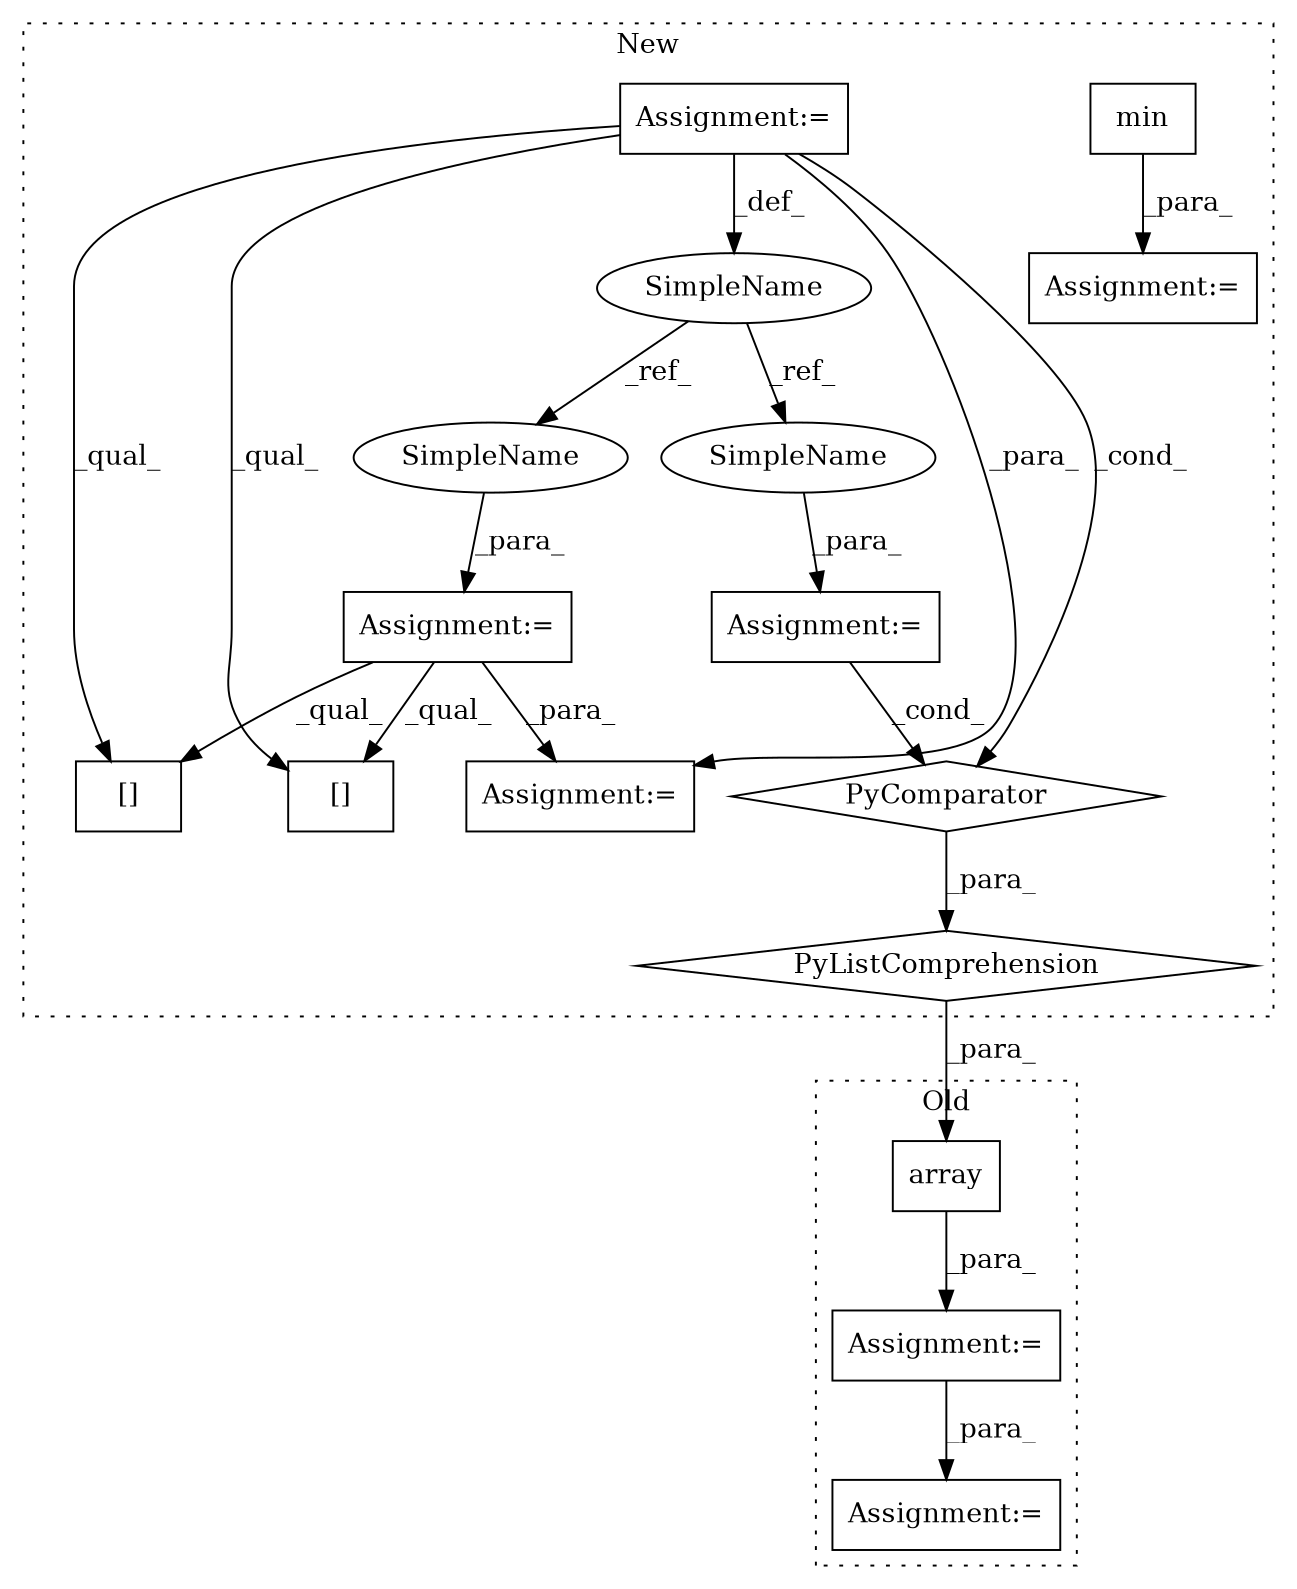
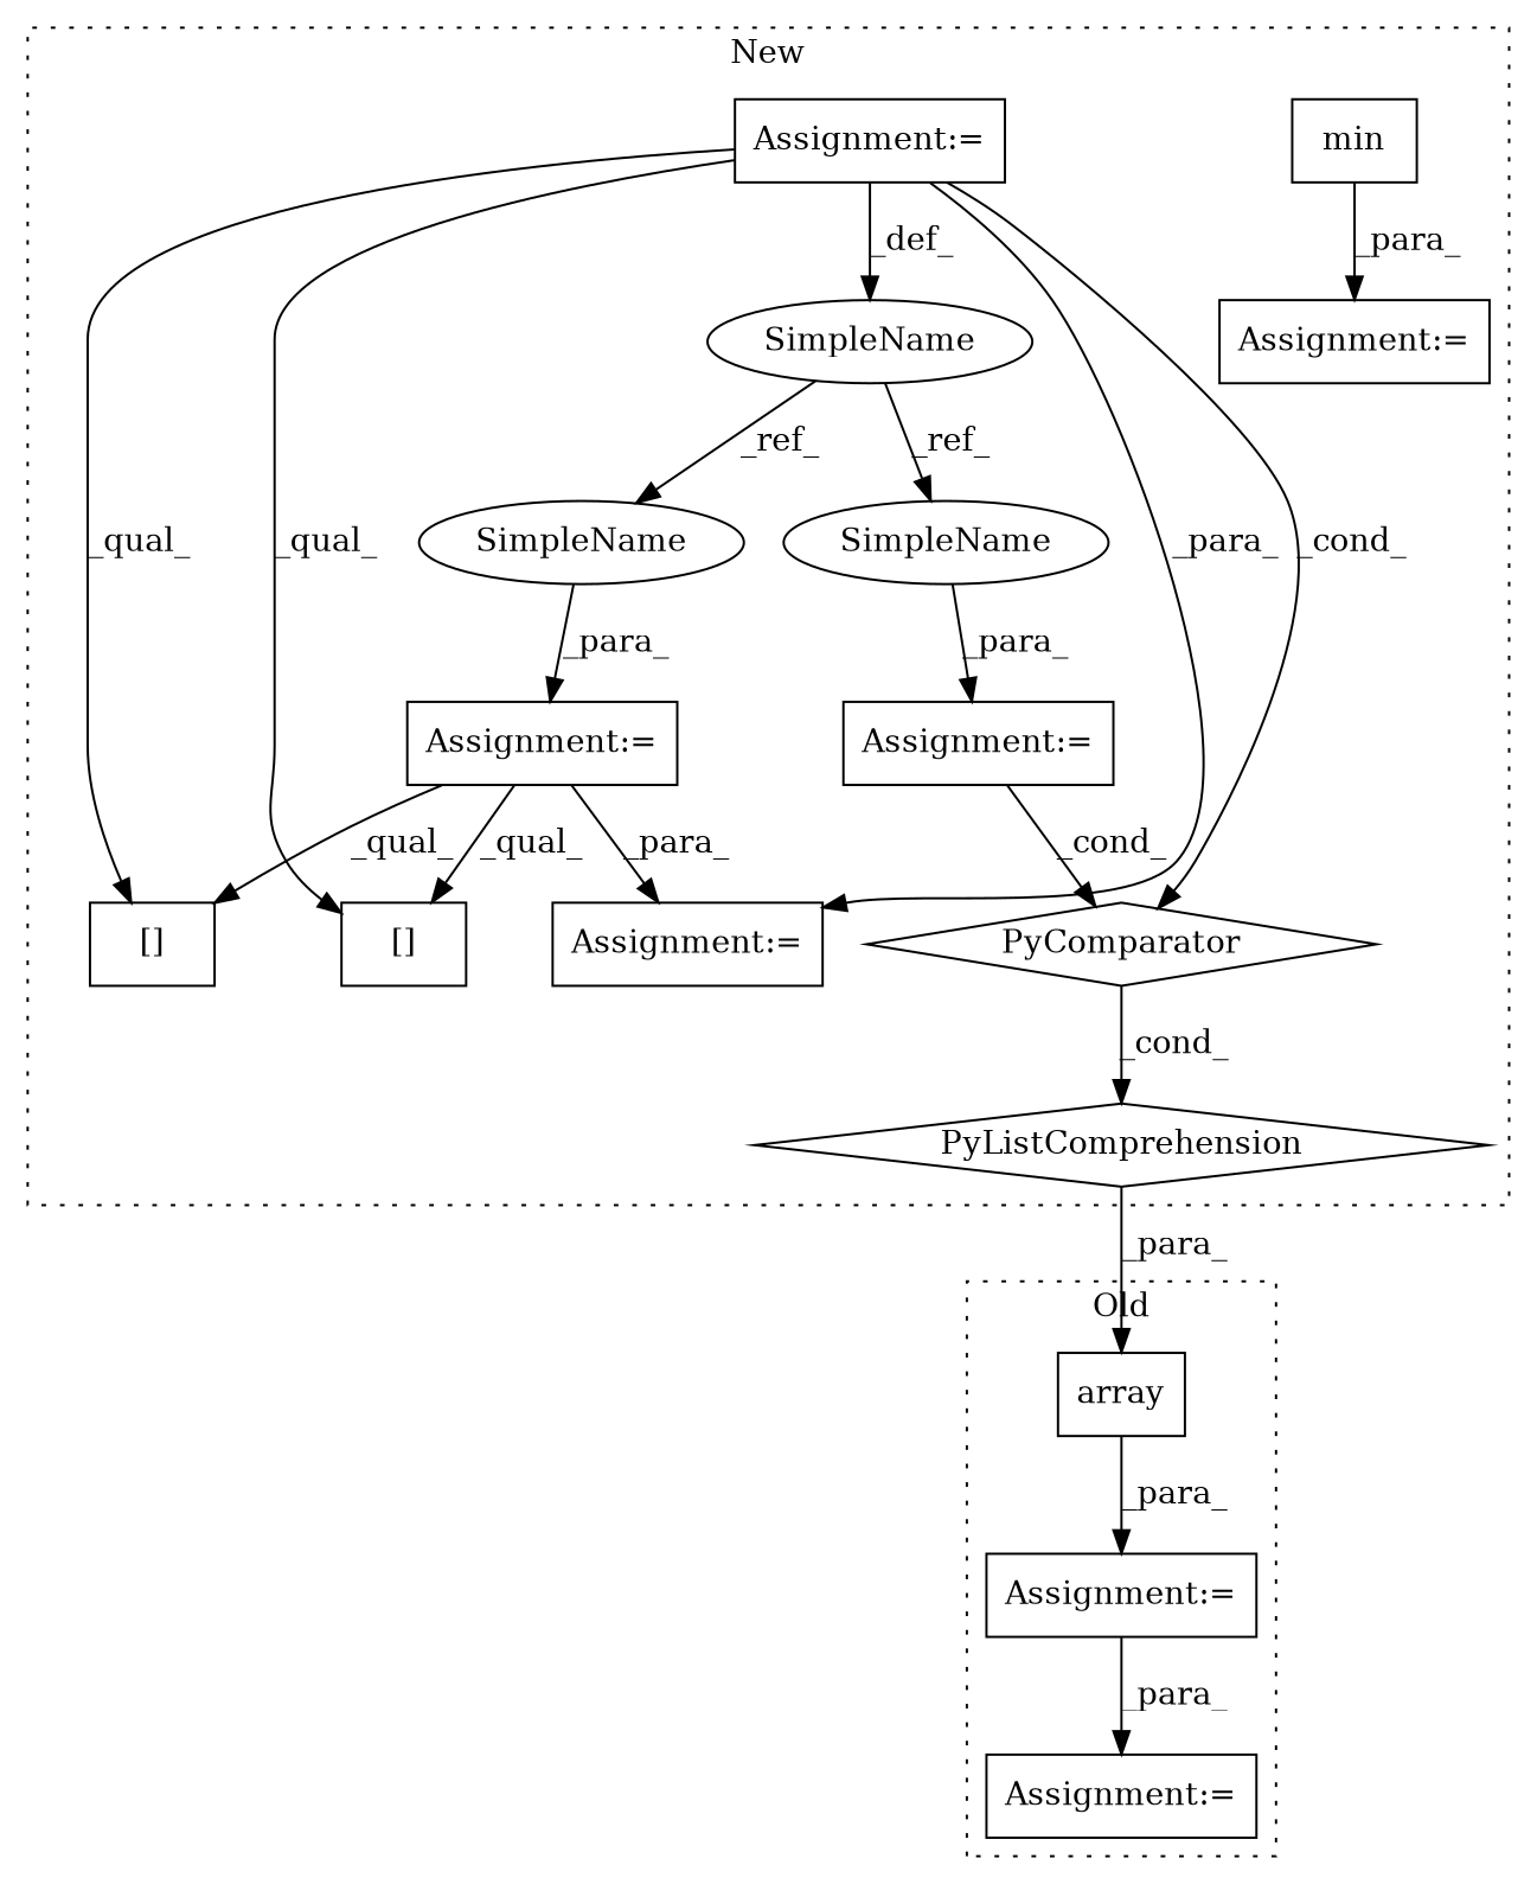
  digraph {
    node [a=7 l=1 s=4510 shape=box]
    n1 [a=32 l="6,1" label=array s="3727,3764"]
    n2 [label="Assignment:=" s=3838]
    n3 [label="Assignment:=" s=3720]
    n4 [a=32 l="15,-5" label=min s="4421,4543"]
    n5 [label="Assignment:=" s=4420]
    n6 [l=24 label="Assignment:=" s=4381]
    n7 [l=25 label="Assignment:=" s=4668]
    n8 [l=25 label="Assignment:="]
    n9 [a=42 l=9 label=SimpleName s=4259 shape=ellipse]
    n10 [a=2 l="2,1" label="[]" s="4574,4599"]
    n11 [a=109 l=107 label=PyListComprehension s=4436 shape=diamond]
    n12 [a=2 l="7,1" label="[]" s="4753,4777"]
    n13 [a=113 l=25 label=PyComparator shape=diamond]
    n14 [label="Assignment:=" s=4790]
    n15 [a=42 l=9 label=SimpleName s=4517 shape=ellipse]
    n16 [a=42 l=9 label=SimpleName s=4675 shape=ellipse]
    subgraph cluster_1 {
      label=Old
      style=dotted
      n1
      n2
      n3
    }
    subgraph cluster_2 {
      label=New
      style=dotted
      n4
      n5
      n6
      n7
      n8
      n9
      n10
      n11
      n12
      n13
      n14
      n15
      n16
    }
    n1 -> n3 [label=_para_]
    n3 -> n2 [label=_para_]
    n4 -> n5 [label=_para_]
    n6 -> n9 [label=_def_]
    n6 -> n10 [label=_qual_]
    n6 -> n12 [label=_qual_]
    n6 -> n13 [label=_cond_]
    n6 -> n14 [label=_para_]
    n7 -> n10 [label=_qual_]
    n7 -> n12 [label=_qual_]
    n7 -> n14 [label=_para_]
    n8 -> n13 [label=_cond_]
    n9 -> n15 [label=_ref_]
    n9 -> n16 [label=_ref_]
    n11 -> n1 [label=_para_]
-   n13 -> n11 [label=_para_]
+   n13 -> n11 [label=_cond_]
    n15 -> n8 [label=_para_]
    n16 -> n7 [label=_para_]
  }
